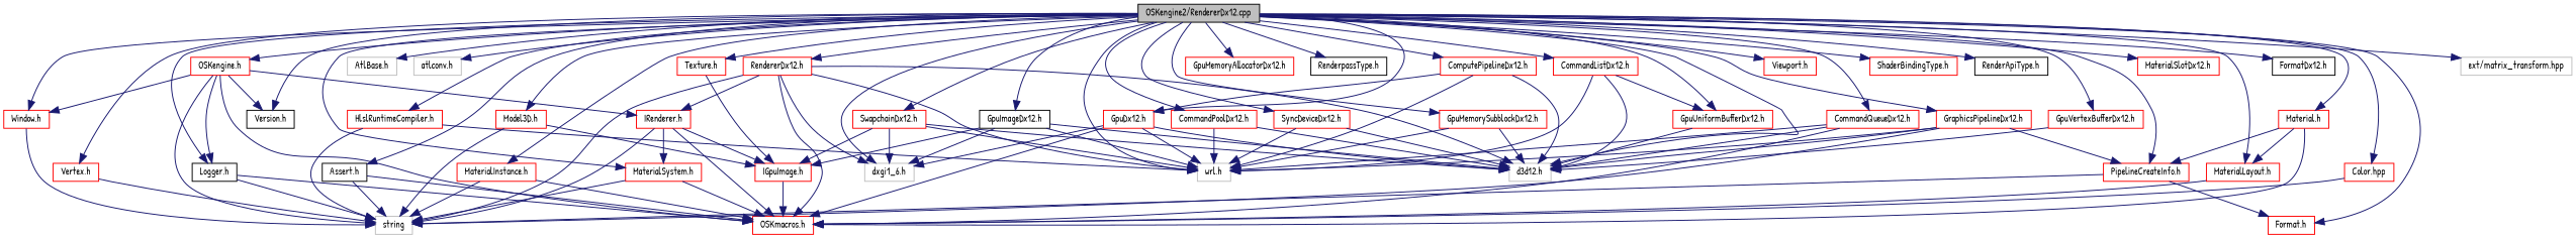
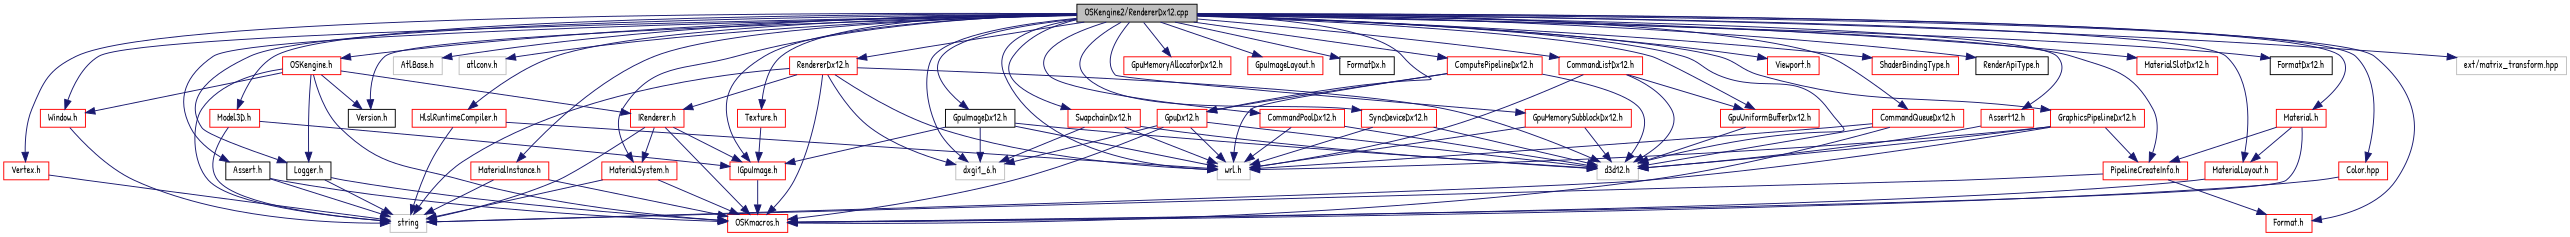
  digraph {
    fontname="Patrick Hand"
    node [color=red fillcolor=white fontname="Patrick Hand" fontsize=10 shape=record style=filled]
    edge [color=midnightblue fontname="Patrick Hand" fontsize=10 labelfontname=Helvetica labelfontsize=10 style=solid]
    n1 [color=black fillcolor=grey75 fontcolor=black height=0.2 label="OSKengine2/RendererDx12.cpp" width=0.4]
    n2 [height=0.2 label="RendererDx12.h" width=0.4]
    n3 [height=0.2 label="MaterialSystem.h" width=0.4]
    n4 [height=0.2 label="IGpuImage.h" width=0.4]
    n5 [color=grey75 height=0.2 label="wrl.h" width=0.4]
    n6 [color=grey75 height=0.2 label="d3d12.h" width=0.4]
    n7 [color=grey75 height=0.2 label="dxgi1_6.h" width=0.4]
    n8 [height=0.2 label="HlslRuntimeCompiler.h" width=0.4]
    n9 [color=grey75 height=0.2 label="AtlBase.h" width=0.4]
    n10 [color=grey75 height=0.2 label="atlconv.h" width=0.4]
    n11 [height=0.2 label="OSKengine.h" width=0.4]
    n12 [color=black height=0.2 label="Version.h" width=0.4]
    n13 [color=black height=0.2 label="Logger.h" width=0.4]
    n14 [height=0.2 label="Window.h" width=0.4]
    n15 [height=0.2 label="GpuDx12.h" width=0.4]
    n16 [height=0.2 label="CommandQueueDx12.h" width=0.4]
    n17 [color=black height=0.2 label="Assert.h" width=0.4]
    n18 [height=0.2 label="CommandPoolDx12.h" width=0.4]
    n19 [height=0.2 label="CommandListDx12.h" width=0.4]
    n20 [height=0.2 label="GpuUniformBufferDx12.h" width=0.4]
    n21 [height=0.2 label="SwapchainDx12.h" width=0.4]
    n22 [height=0.2 label="Format.h" width=0.4]
    n23 [height=0.2 label="SyncDeviceDx12.h" width=0.4]
    n24 [height=0.2 label="GpuMemoryAllocatorDx12.h" width=0.4]
-   n26 [color=black height=0.2 label="RenderpassType.h" width=0.4]
+   n25 [height=0.2 label="GpuImageLayout.h" width=0.4]
+   n26 [color=black height=0.2 label="FormatDx.h" width=0.4]
    n27 [height=0.2 label="Color.hpp" width=0.4]
    n28 [height=0.2 label="GraphicsPipelineDx12.h" width=0.4]
    n29 [height=0.2 label="PipelineCreateInfo.h" width=0.4]
    n30 [height=0.2 label="Vertex.h" width=0.4]
-   n31 [height=0.2 label="GpuVertexBufferDx12.h" width=0.4]
+   n31 [height=0.2 label="Assert12.h" width=0.4]
    n32 [height=0.2 label="GpuMemorySubblockDx12.h" width=0.4]
    n33 [height=0.2 label="Viewport.h" width=0.4]
    n34 [height=0.2 label="MaterialLayout.h" width=0.4]
    n35 [height=0.2 label="ShaderBindingType.h" width=0.4]
    n36 [color=black height=0.2 label="RenderApiType.h" width=0.4]
    n37 [height=0.2 label="Material.h" width=0.4]
    n38 [height=0.2 label="MaterialInstance.h" width=0.4]
    n39 [height=0.2 label="MaterialSlotDx12.h" width=0.4]
    n40 [color=black height=0.2 label="GpuImageDx12.h" width=0.4]
    n41 [color=black height=0.2 label="FormatDx12.h" width=0.4]
    n42 [height=0.2 label="ComputePipelineDx12.h" width=0.4]
    n43 [height=0.2 label="Texture.h" width=0.4]
    n44 [height=0.2 label="Model3D.h" width=0.4]
    n45 [color=grey75 height=0.2 label="ext/matrix_transform.hpp" width=0.4]
    n46 [color=grey75 height=0.2 label=string width=0.4]
    n47 [height=0.2 label="OSKmacros.h" width=0.4]
    n48 [height=0.2 label="IRenderer.h" width=0.4]
    n1 -> n2
    n1 -> n3
-   n21 -> n4
+   n1 -> n4
    n1 -> n5
    n1 -> n6
    n1 -> n7
    n1 -> n8
    n1 -> n9
    n1 -> n10
    n1 -> n11
    n1 -> n12
    n1 -> n13
    n1 -> n14
    n1 -> n15
    n1 -> n16
    n1 -> n17
    n1 -> n18
    n1 -> n19
    n1 -> n20
    n1 -> n21
    n1 -> n22
    n1 -> n23
    n1 -> n24
+   n1 -> n25
    n1 -> n26
    n1 -> n27
    n1 -> n28
    n1 -> n29
    n1 -> n30
    n1 -> n31
    n1 -> n32
    n1 -> n33
    n1 -> n34
    n1 -> n35
    n1 -> n36
    n1 -> n37
    n1 -> n38
    n1 -> n39
    n1 -> n40
    n1 -> n41
    n1 -> n42
    n1 -> n43
    n1 -> n44
    n1 -> n45
    n2 -> n5
    n2 -> n6
    n2 -> n7
    n2 -> n46
    n2 -> n47
    n2 -> n48
    n3 -> n46
    n3 -> n47
    n4 -> n47
    n8 -> n5
    n8 -> n46
    n11 -> n12
    n11 -> n13
    n11 -> n14
    n11 -> n46
    n11 -> n47
    n11 -> n48
    n13 -> n46
    n13 -> n47
    n14 -> n46
    n15 -> n5
    n15 -> n6
    n15 -> n7
    n15 -> n47
    n16 -> n5
    n16 -> n6
    n16 -> n47
    n17 -> n46
    n17 -> n47
    n18 -> n5
    n18 -> n6
    n19 -> n5
    n19 -> n6
    n19 -> n20
    n20 -> n6
    n21 -> n5
    n21 -> n6
    n21 -> n7
    n23 -> n5
    n23 -> n6
    n27 -> n47
    n28 -> n5
    n28 -> n6
    n28 -> n29
    n28 -> n46
    n29 -> n22
    n29 -> n46
    n30 -> n46
    n31 -> n6
    n32 -> n5
    n32 -> n6
    n34 -> n47
    n37 -> n29
    n37 -> n34
    n37 -> n47
    n38 -> n46
    n38 -> n47
    n40 -> n4
    n40 -> n5
    n40 -> n6
    n40 -> n7
    n42 -> n5
    n42 -> n6
    n42 -> n15
    n43 -> n4
    n44 -> n4
    n44 -> n46
    n48 -> n3
    n48 -> n4
    n48 -> n46
    n48 -> n47
  }
